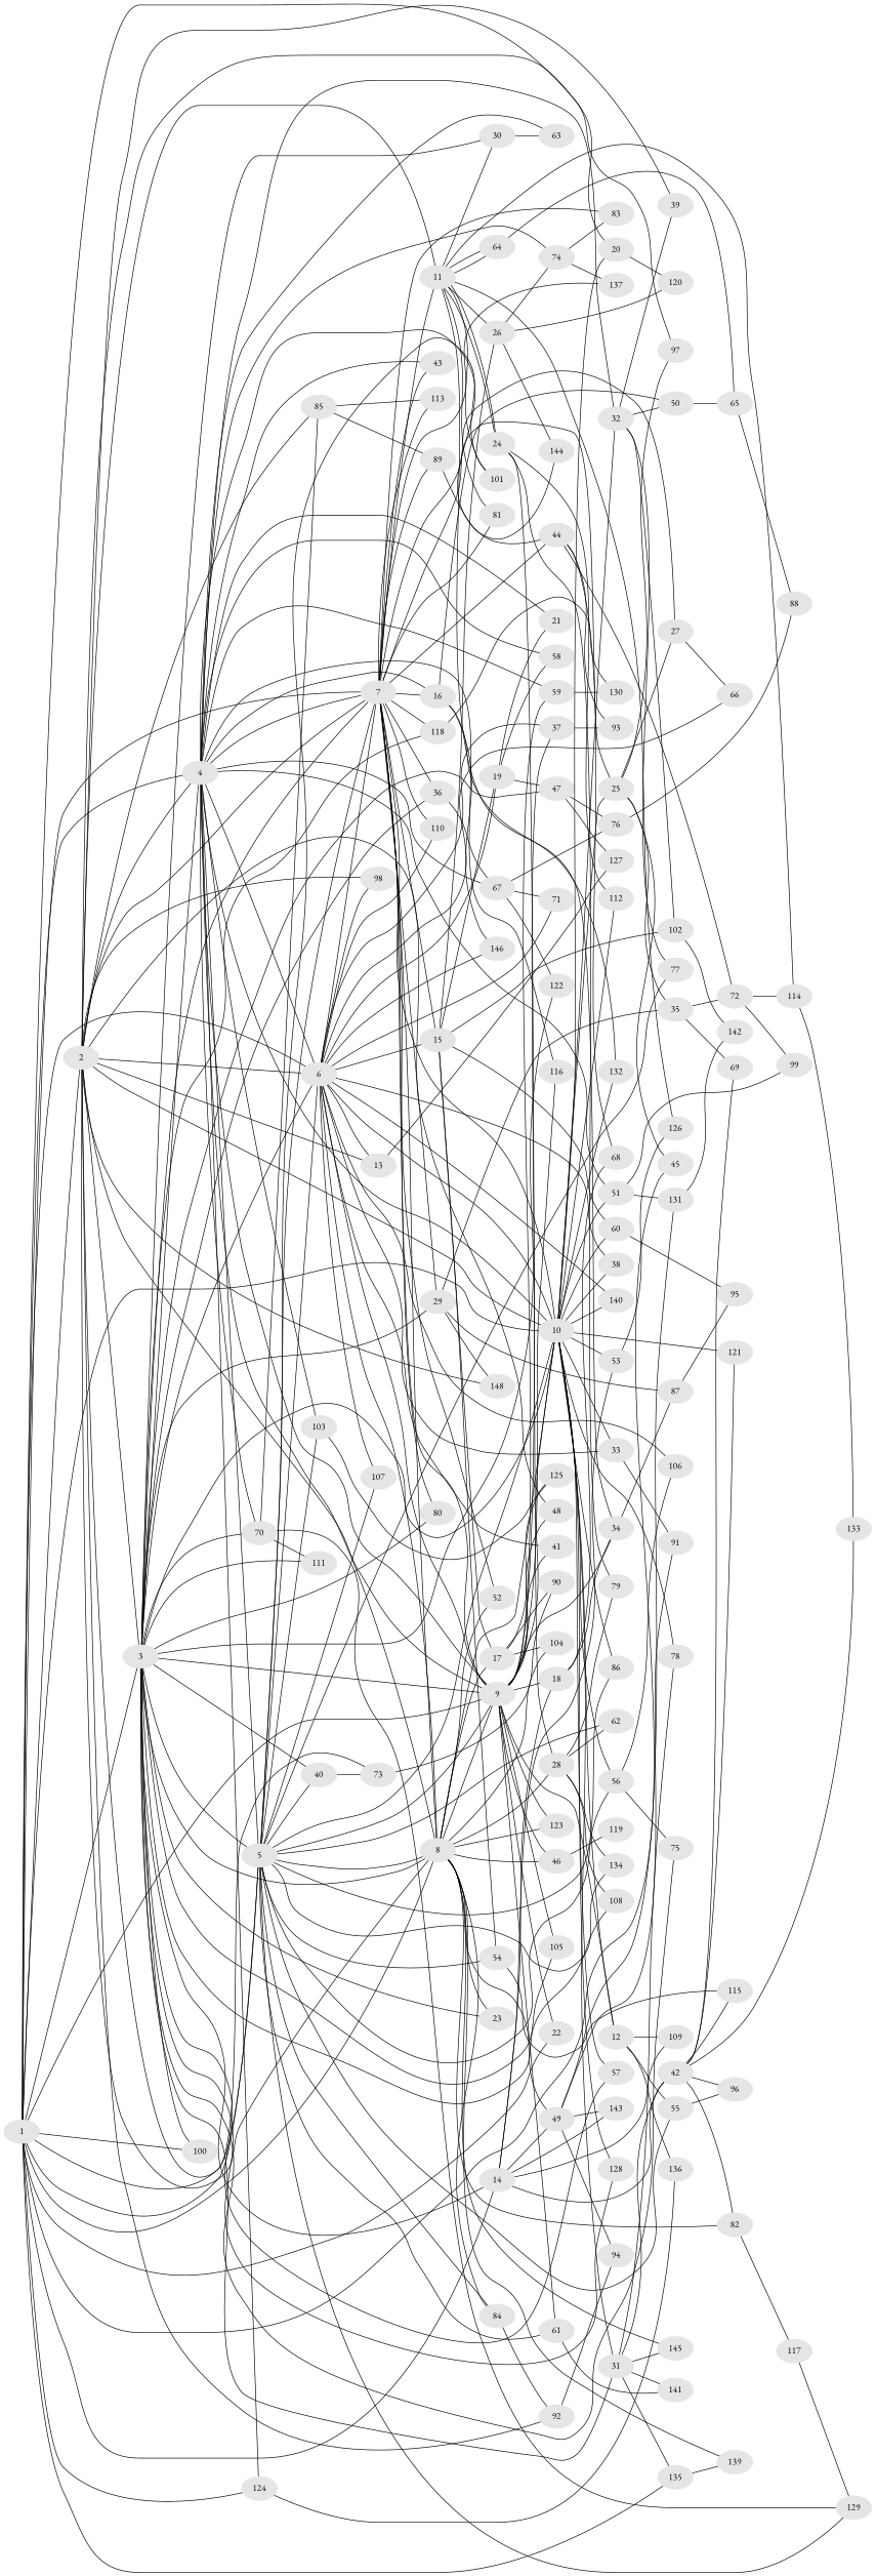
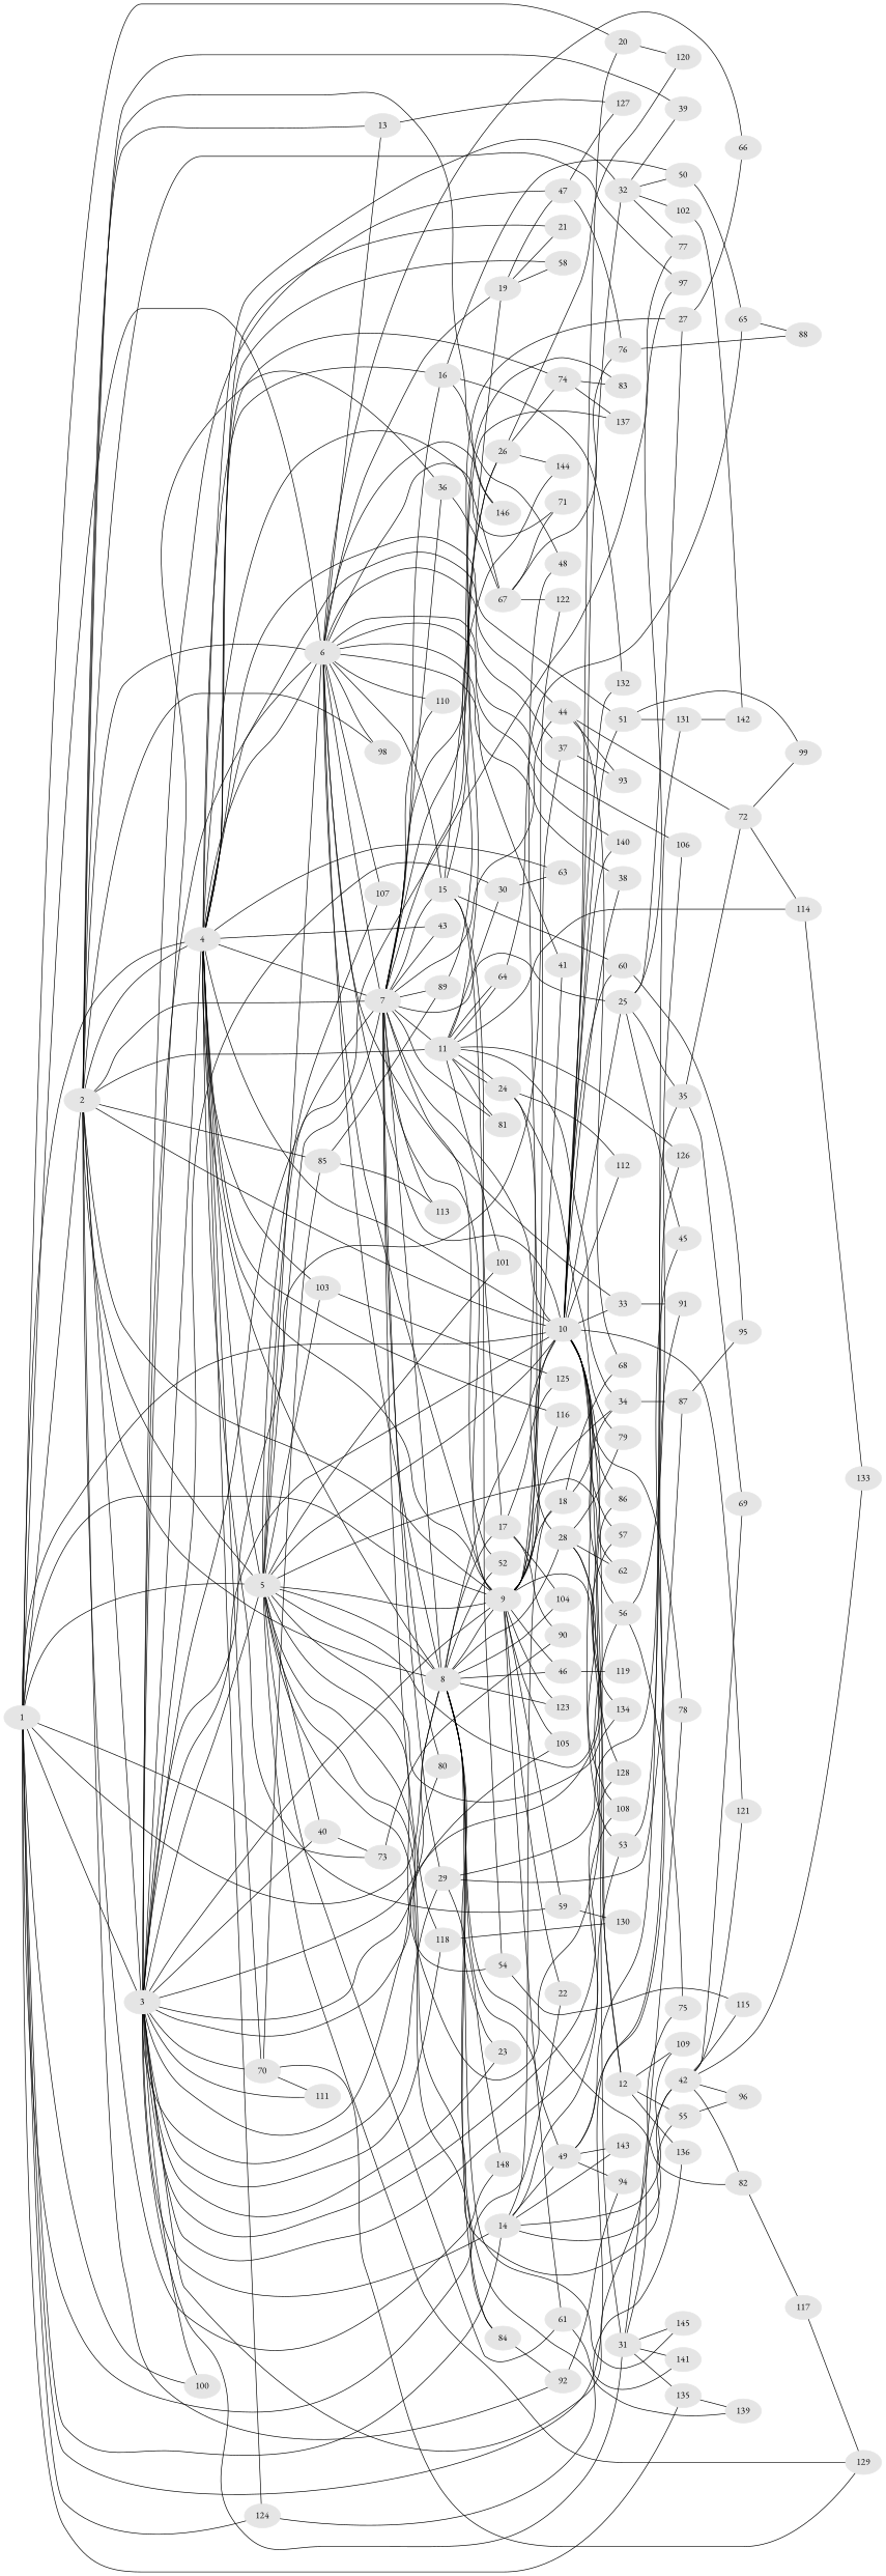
  graph {
    fontname="EB Garamond"
    rankdir=LR
    node [color=gray90 fontname="EB Garamond" style=filled]
    edge [fontname="EB Garamond"]
    1
    2
    3
    4
    5
    6
    7
    8
    9
    10
    14
    20
    22
    45
    73
    100
    124
    135
    11
    13
    39
    48
    85
    92
    97
    98
    n27 [label=148]
    23
    29
    30
    31
    36
    40
    47
    57
    70
    75
    80
    105
    108
    111
    118
    122
    128
    16
    21
    32
    43
    44
    51
    58
    59
    63
    67
    74
    103
    116
    54
    55
    56
    61
    62
    77
    84
    86
    101
    107
    129
    134
    15
    19
    33
    37
    38
    41
    66
    71
    106
    110
    140
    146
    25
    27
    52
    81
    83
    89
    113
    137
    17
    28
    46
    49
    82
    104
    123
    139
    145
    12
    18
    34
    53
    60
    78
    112
    121
    132
    109
    42
    143
    120
    90
    136
    24
    26
    64
    114
    126
    127
    94
    35
    87
    141
    76
    130
    50
    102
    68
    72
    93
    131
    99
    125
    115
    96
    91
    144
    79
    119
    117
    95
    65
    133
    69
    142
    88
    1 -- 2
    1 -- 3
    1 -- 4
    1 -- 5
    1 -- 6
-   1 -- 7
    1 -- 8
    1 -- 9
    1 -- 10
    1 -- 14
    1 -- 20
    1 -- 22
    1 -- 45
    1 -- 73
    1 -- 100
    1 -- 124
    1 -- 135
    2 -- 3
    2 -- 4
    2 -- 5
    2 -- 6
    2 -- 7
    2 -- 8
    2 -- 9
    2 -- 10
    2 -- 11
    2 -- 13
    2 -- 39
    2 -- 48
    2 -- 85
    2 -- 92
    2 -- 97
    2 -- 98
    2 -- n27
    3 -- 4
    3 -- 5
    3 -- 6
    3 -- 7
    3 -- 8
    3 -- 9
    3 -- 10
    3 -- 14
    3 -- 100
    3 -- 23
    3 -- 29
    3 -- 30
    3 -- 31
    3 -- 36
    3 -- 40
    3 -- 47
    3 -- 57
    3 -- 70
    3 -- 75
    3 -- 80
    3 -- 105
    3 -- 108
    3 -- 111
    3 -- 118
    3 -- 122
    3 -- 128
    4 -- 5
    4 -- 6
    4 -- 7
    4 -- 8
    4 -- 9
    4 -- 10
    4 -- 124
    4 -- 70
    4 -- 16
    4 -- 21
    4 -- 32
    4 -- 43
    4 -- 44
    4 -- 51
    4 -- 58
    4 -- 59
    4 -- 63
    4 -- 67
    4 -- 74
    4 -- 103
    4 -- 116
    5 -- 6
    5 -- 7
    5 -- 8
    5 -- 9
    5 -- 10
    5 -- 40
    5 -- 103
    5 -- 54
    5 -- 55
    5 -- 56
    5 -- 61
    5 -- 62
    5 -- 77
    5 -- 84
    5 -- 86
    5 -- 101
    5 -- 107
    5 -- 129
    5 -- 134
    6 -- 7
    6 -- 8
    6 -- 9
    6 -- 10
    6 -- 13
    6 -- 98
    6 -- 107
    6 -- 15
    6 -- 19
    6 -- 33
    6 -- 37
    6 -- 38
    6 -- 41
    6 -- 66
    6 -- 71
    6 -- 106
    6 -- 110
    6 -- 140
    6 -- 146
    7 -- 8
    7 -- 9
    7 -- 10
    7 -- 11
    7 -- 29
    7 -- 36
    7 -- 80
    7 -- 118
    7 -- 16
    7 -- 43
    7 -- 44
    7 -- 15
    7 -- 110
    7 -- 25
    7 -- 27
    7 -- 52
    7 -- 81
    7 -- 83
    7 -- 89
    7 -- 113
    7 -- 137
    8 -- 9
    8 -- 10
    8 -- 23
    8 -- 84
    8 -- 52
    8 -- 17
    8 -- 28
    8 -- 46
    8 -- 49
    8 -- 82
    8 -- 104
    8 -- 123
    8 -- 139
    8 -- 145
    9 -- 10
    9 -- 22
    9 -- 48
    9 -- 105
    9 -- 59
    9 -- 116
    9 -- 61
    9 -- 37
    9 -- 41
    9 -- 46
    9 -- 123
    9 -- 12
    9 -- 18
    9 -- 34
    10 -- 20
    10 -- 31
    10 -- 57
    10 -- 128
    10 -- 32
    10 -- 51
    10 -- 56
    10 -- 86
    10 -- 33
    10 -- 38
    10 -- 140
    10 -- 25
    10 -- 12
    10 -- 53
    10 -- 60
    10 -- 78
    10 -- 112
    10 -- 121
    10 -- 132
    14 -- 49
    14 -- 18
    14 -- 53
    14 -- 109
    14 -- 42
    14 -- 143
    20 -- 120
    73 -- 90
    124 -- 136
    135 -- 139
    11 -- 30
    11 -- 101
    11 -- 81
    11 -- 34
    11 -- 24
    11 -- 24
    11 -- 26
    11 -- 64
    11 -- 64
    11 -- 114
    11 -- 126
    13 -- 127
    85 -- 89
    85 -- 113
    92 -- 94
    29 -- n27
    29 -- 35
    29 -- 87
    30 -- 63
    31 -- 135
    31 -- 145
    31 -- 78
    31 -- 42
    31 -- 141
    36 -- 67
    40 -- 73
    47 -- 127
    47 -- 76
    70 -- 85
    70 -- 111
    70 -- 129
    118 -- 130
    16 -- 146
    16 -- 132
    16 -- 50
    32 -- 39
    32 -- 77
    32 -- 50
    32 -- 102
    44 -- 68
    44 -- 72
    44 -- 93
    51 -- 131
    51 -- 99
    59 -- 130
    67 -- 122
    67 -- 71
    67 -- 76
    74 -- 83
    74 -- 137
    103 -- 125
    54 -- 115
    55 -- 96
    56 -- 75
    56 -- 106
    61 -- 141
    84 -- 92
    15 -- 54
    15 -- 19
    15 -- 17
    15 -- 60
    15 -- 26
-   15 -- 102
    19 -- 47
    19 -- 21
    19 -- 58
    33 -- 91
    37 -- 93
    25 -- 45
    25 -- 97
    25 -- 27
    25 -- 35
    27 -- 66
    89 -- 144
    17 -- 104
    17 -- 90
    17 -- 125
    28 -- 108
    28 -- 62
    28 -- 134
    28 -- 79
    46 -- 119
    49 -- 143
    49 -- 94
    49 -- 131
    49 -- 91
    82 -- 117
    12 -- 55
    12 -- 109
    12 -- 136
    18 -- 34
    18 -- 68
    34 -- 87
    53 -- 126
    60 -- 95
    42 -- 82
    42 -- 121
    42 -- 115
    42 -- 96
    42 -- 133
    42 -- 69
    24 -- 28
    24 -- 112
    24 -- 79
    26 -- 74
    26 -- 120
    26 -- 144
    64 -- 65
    114 -- 133
    35 -- 72
    35 -- 69
    87 -- 95
    76 -- 88
    50 -- 65
    102 -- 142
    72 -- 114
    72 -- 99
    131 -- 142
    117 -- 129
    65 -- 88
  }
